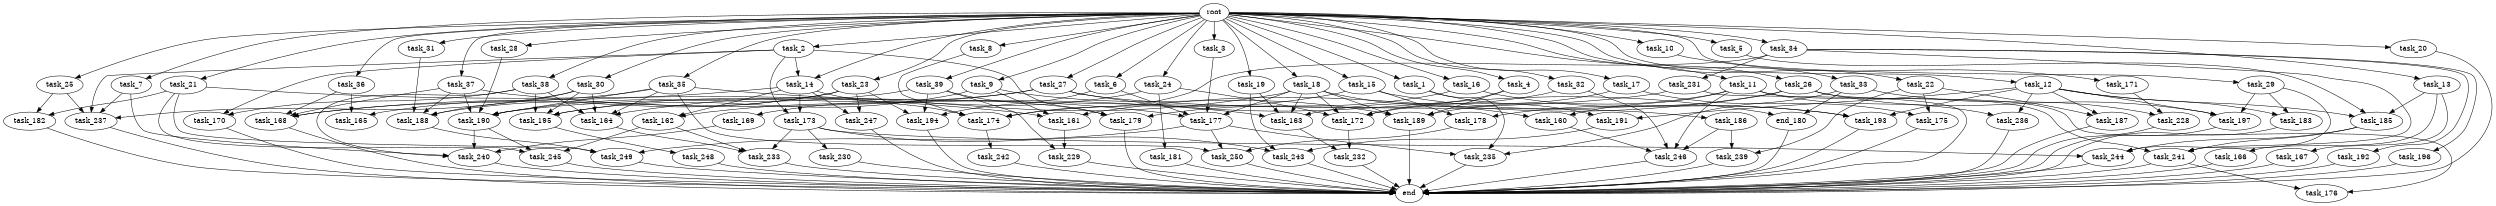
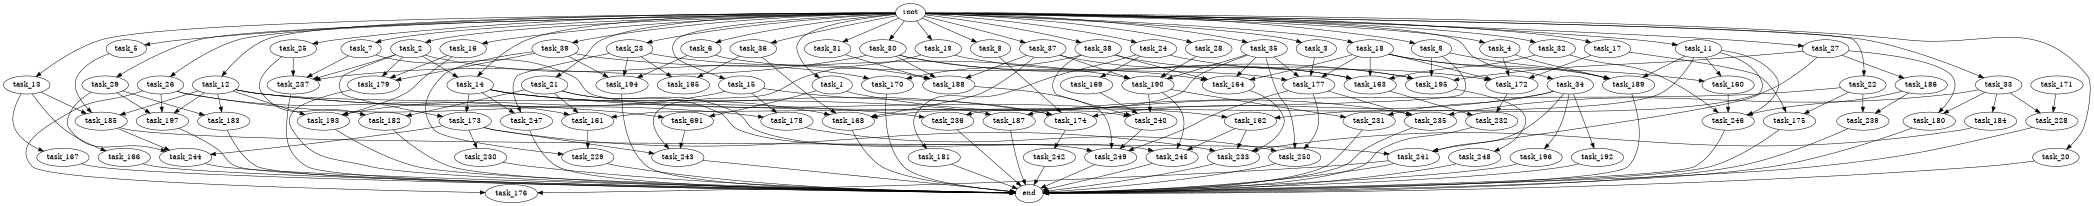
  digraph {
    task_162
    task_233
    task_245
    end
    task_189
    task_240
    task_15
    task_174
    task_193
    task_178
    task_242
    task_250
    task_229
    task_161
    task_9
    task_195
    task_248
    task_163
    task_232
    task_183
    task_4
    task_172
    task_179
    task_166
    task_13
    task_185
    task_167
    task_244
    task_241
    task_14
    task_173
    task_168
    task_247
    task_243
    task_230
    task_3
    task_177
    task_235
    task_249
    task_192
    task_5
    task_169
    task_20
    task_176
    task_231
    task_26
    task_197
    task_28
    task_190
    task_19
    task_175
    task_2
    task_237
    task_170
    task_186
    task_246
    task_239
    task_7
    task_25
    task_182
    task_36
    task_165
    task_31
    task_188
-   task_191
+   task_191 [label=task_691]
    task_23
    task_194
    task_29
    task_1
    task_236
    task_171
    task_228
+   task_184
    task_24
    task_181
    task_18
    task_164
    task_160
    task_32
    task_12
    task_187
    task_22
    task_21
    task_16
    task_30
    task_39
    task_8
    task_34
    task_196
-   task_180 [label=end_180]
+   task_180
    root
    task_17
-   task_10
    task_27
    task_6
    task_37
    task_35
    task_33
    task_38
    task_11
    task_162 -> task_233
    task_162 -> task_245
    task_233 -> end
    task_245 -> end
    task_189 -> end
-   task_240 -> end
+   task_240 -> task_249
    task_15 -> task_174
    task_15 -> task_193
    task_15 -> task_178
    task_174 -> task_242
    task_193 -> end
    task_178 -> task_250
    task_242 -> end
    task_250 -> end
    task_229 -> end
    task_161 -> task_229
    task_9 -> task_189
    task_9 -> task_161
    task_9 -> task_195
    task_195 -> task_248
    task_248 -> end
    task_163 -> task_232
    task_232 -> end
    task_183 -> end
    task_4 -> task_189
    task_4 -> task_172
    task_172 -> task_232
    task_179 -> end
    task_166 -> end
    task_13 -> task_166
    task_13 -> task_185
    task_13 -> task_167
    task_185 -> task_244
    task_185 -> task_241
    task_167 -> end
    task_244 -> end
    task_241 -> end
    task_241 -> task_176
    task_14 -> task_162
    task_14 -> task_174
    task_14 -> task_173
    task_14 -> task_168
    task_14 -> task_247
    task_173 -> task_233
    task_173 -> task_244
    task_173 -> task_243
    task_173 -> task_230
    task_168 -> end
    task_247 -> end
    task_243 -> end
    task_230 -> end
    task_3 -> task_177
    task_177 -> task_250
    task_177 -> task_235
    task_177 -> task_249
    task_235 -> end
    task_249 -> end
    task_192 -> end
    task_5 -> task_185
    task_169 -> task_240
    task_20 -> end
    task_231 -> end
    task_26 -> task_178
    task_26 -> task_161
    task_26 -> task_176
    task_26 -> task_197
    task_197 -> end
    task_28 -> task_190
    task_190 -> task_245
    task_190 -> task_240
-   task_231 -> task_190
+   task_190 -> task_231
    task_19 -> task_163
    task_19 -> task_243
    task_175 -> end
    task_2 -> task_179
    task_2 -> task_14
    task_2 -> task_173
    task_2 -> task_237
    task_2 -> task_170
    task_237 -> end
    task_170 -> end
    task_186 -> task_246
    task_186 -> task_239
    task_246 -> end
    task_239 -> end
    task_7 -> task_240
    task_7 -> task_237
    task_25 -> task_237
    task_25 -> task_182
    task_182 -> end
    task_36 -> task_168
    task_36 -> task_165
    task_31 -> task_188
    task_188 -> task_249
    task_191 -> task_243
    task_23 -> task_247
    task_23 -> task_165
    task_23 -> task_188
    task_23 -> task_194
    task_194 -> end
    task_29 -> task_183
    task_29 -> task_244
    task_29 -> task_197
    task_1 -> task_235
    task_1 -> task_191
    task_236 -> end
    task_171 -> task_228
    task_228 -> end
+   task_184 -> task_233
    task_24 -> task_172
    task_24 -> task_169
    task_24 -> task_181
    task_181 -> end
    task_18 -> task_189
    task_18 -> task_163
    task_18 -> task_172
    task_18 -> task_177
    task_18 -> task_164
    task_18 -> task_160
    task_164 -> task_233
    task_160 -> task_246
    task_32 -> task_163
    task_32 -> task_246
    task_12 -> task_193
    task_12 -> task_183
    task_12 -> task_185
    task_12 -> task_197
    task_12 -> task_191
    task_12 -> task_236
    task_12 -> task_187
    task_187 -> end
    task_22 -> task_175
    task_22 -> task_239
    task_22 -> task_187
    task_21 -> task_245
    task_21 -> task_161
    task_21 -> task_249
    task_21 -> task_182
    task_16 -> task_193
    task_16 -> task_179
    task_30 -> task_195
    task_30 -> task_237
    task_30 -> task_188
    task_30 -> task_164
    task_39 -> task_229
    task_39 -> task_179
    task_39 -> task_190
    task_39 -> task_194
    task_8 -> task_174
    task_34 -> task_174
    task_34 -> task_241
    task_34 -> task_192
    task_34 -> task_231
    task_34 -> task_196
    task_196 -> end
    task_180 -> end
    root -> task_15
    root -> task_9
    root -> task_4
    root -> task_13
    root -> task_14
    root -> task_3
    root -> task_5
    root -> task_20
    root -> task_26
    root -> task_28
    root -> task_19
    root -> task_2
    root -> task_7
    root -> task_25
    root -> task_36
    root -> task_31
    root -> task_23
    root -> task_29
    root -> task_1
    root -> task_24
    root -> task_18
    root -> task_32
    root -> task_12
    root -> task_22
    root -> task_21
    root -> task_16
    root -> task_30
    root -> task_39
    root -> task_8
    root -> task_34
    root -> task_17
-   root -> task_10
    root -> task_27
    root -> task_6
    root -> task_37
    root -> task_35
    root -> task_33
    root -> task_38
    root -> task_11
    task_17 -> task_172
    task_17 -> task_175
-   task_10 -> task_171
    task_27 -> task_162
    task_27 -> task_195
    task_27 -> task_186
    task_27 -> task_180
    task_6 -> task_177
    task_6 -> task_194
    task_37 -> task_163
    task_37 -> task_168
    task_37 -> task_190
    task_37 -> task_188
    task_35 -> task_250
    task_35 -> task_168
    task_35 -> task_177
    task_35 -> task_190
    task_35 -> task_164
    task_33 -> task_235
    task_33 -> task_228
+   task_33 -> task_184
    task_33 -> task_180
    task_38 -> task_240
    task_38 -> task_195
    task_38 -> task_170
    task_38 -> task_164
    task_11 -> task_189
    task_11 -> task_241
    task_11 -> task_246
    task_11 -> task_236
    task_11 -> task_160
  }
